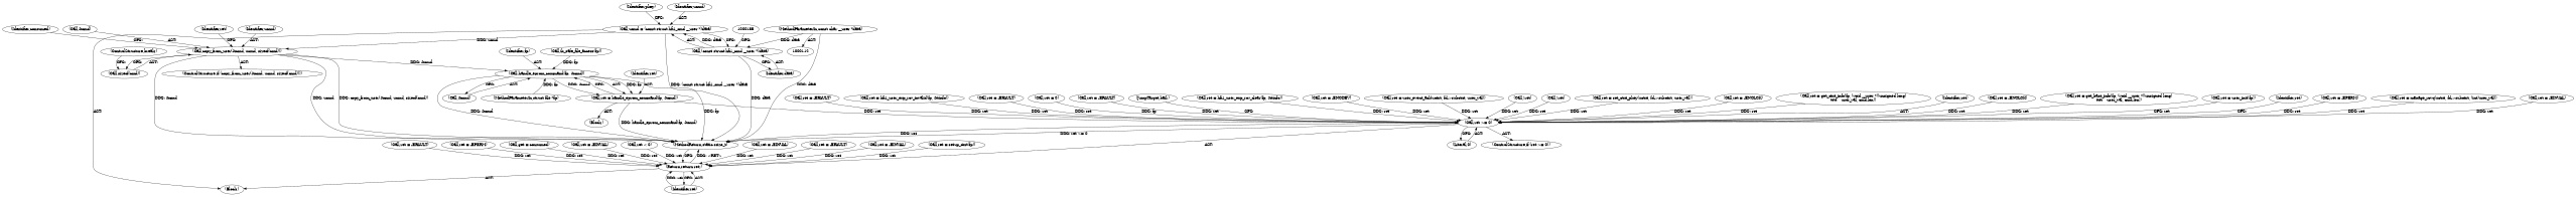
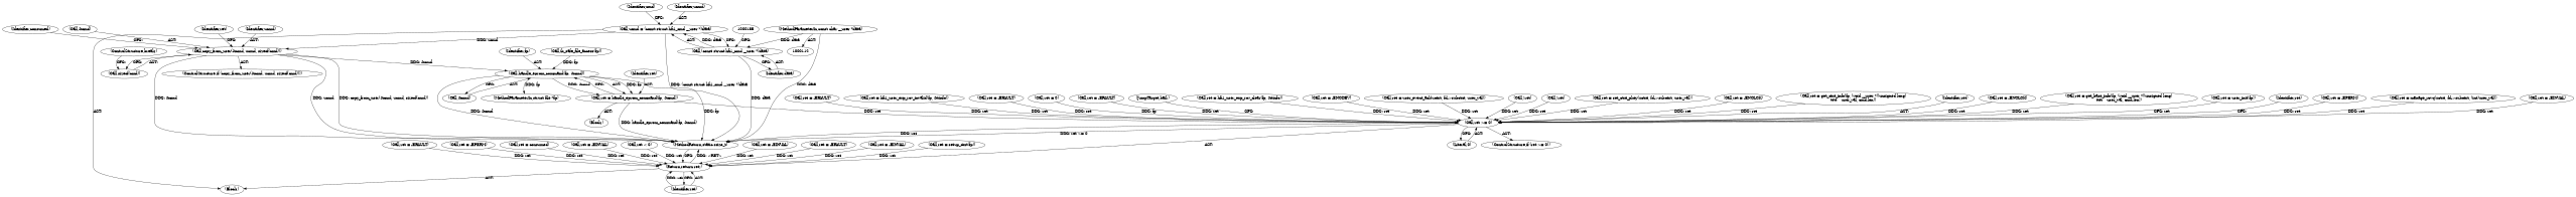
  digraph {
    n1 [label="(Call,copy_from_user(&cmd, ucmd, sizeof(cmd)))"]
    n2 [label="(Call,handle_eprom_command(fp, &cmd))"]
    n3 [label="(Call,sizeof(cmd))"]
    n4 [label="(ControlStructure,if (copy_from_user(&cmd, ucmd, sizeof(cmd))))"]
    n5 [label="(MethodReturn,static ssize_t)"]
    n6 [label="(Call,ret = handle_eprom_command(fp, &cmd))"]
    n7 [label="(Call,&cmd)"]
    n8 [label="(Return,return ret;)"]
    n9 [label="(Call,ucmd = (const struct hfi1_cmd __user *)data)"]
    n10 [label="(Call,(const struct hfi1_cmd __user *)data)"]
    n11 [label="(Block,)"]
    n12 [label="(Identifier,data)"]
    n13 [label="(MethodParameterIn,const char __user *data)"]
    1000112
    n15 [label="(Call,ret >= 0)"]
    n16 [label="(Block,)"]
    n17 [label="(Literal,0)"]
    n18 [label="(ControlStructure,if (ret >= 0))"]
    n19 [label="(Identifier,ret)"]
    n20 [label="(ControlStructure,break;)"]
    n21 [label="(Identifier,consumed)"]
    n22 [label="(Call,&cmd)"]
    n23 [label="(Call,ret = -EFAULT)"]
-   n24 [label="(Identifier,pkey)"]
+   n24 [label="(Identifier,cmd)"]
    n25 [label="(Call,ret = -ENOLCK)"]
    n26 [label="(Call,ret = -EPERM)"]
    n27 [label="(Call,ret = get_ctxt_info(fp, (void __user *)(unsigned long)\n\t\t\t\t    user_val, cmd.len))"]
    n28 [label="(Identifier,ret)"]
    n29 [label="(Call,ret = -ENOLCK)"]
    n30 [label="(Call,ret = get_base_info(fp, (void __user *)(unsigned long)\n\t\t\t\t    user_val, cmd.len))"]
    n31 [label="(Identifier,ret)"]
-   n32 [label="(Call,get = consumed)"]
+   n32 [label="(Call,ret = consumed)"]
    n33 [label="(Call,ret = user_init(fp))"]
    n34 [label="(Identifier,ret)"]
    n35 [label="(Identifier,ret)"]
    n36 [label="(MethodParameterIn,struct file *fp)"]
    n37 [label="(Call,ret = -EPERM)"]
    n38 [label="(Call,ret = manage_rcvq(uctxt, fd->subctxt, (int)user_val))"]
    n39 [label="(Call,ib_safe_file_access(fp))"]
    n40 [label="(Call,ret = -EINVAL)"]
    n41 [label="(Call,ret = -EFAULT)"]
    n42 [label="(Identifier,fp)"]
    n43 [label="(Call,ret = hfi1_user_exp_rcv_invalid(fp, &tinfo))"]
    n44 [label="(Call,ret = -EFAULT)"]
    n45 [label="(Call,ret = -EINVAL)"]
    n46 [label="(Call,ret < 0)"]
    n47 [label="(Call,ret = -EINVAL)"]
    n48 [label="(Call,ret = 0)"]
    n49 [label="(Call,ret = -EFAULT)"]
    n50 [label="(Call,ret = -EFAULT)"]
    n51 [label="(JumpTarget,bail:)"]
    n52 [label="(Call,ret = hfi1_user_exp_rcv_clear(fp, &tinfo))"]
    n53 [label="(Call,ret = -ENODEV)"]
    n54 [label="(Call,ret = user_event_ack(uctxt, fd->subctxt, user_val))"]
    n55 [label="(Call,ret = -EINVAL)"]
    n56 [label="(Call,!ret)"]
    n57 [label="(Call,!ret)"]
    n58 [label="(Identifier,ucmd)"]
    n59 [label="(Call,ret = setup_ctxt(fp))"]
    n60 [label="(Call,ret = set_ctxt_pkey(uctxt, fd->subctxt, user_val))"]
    n61 [label="(Identifier,ucmd)"]
    1000185
    n1 -> n2 [label="DDG: &cmd"]
    n1 -> n3 [label="CFG: "]
    n1 -> n4 [label="AST: "]
    n1 -> n5 [label="DDG: copy_from_user(&cmd, ucmd, sizeof(cmd))"]
    n1 -> n5 [label="DDG: &cmd"]
    n1 -> n5 [label="DDG: ucmd"]
    n2 -> n5 [label="DDG: fp"]
    n2 -> n5 [label="DDG: &cmd"]
    n2 -> n6 [label="AST: "]
    n2 -> n6 [label="DDG: fp"]
    n2 -> n6 [label="DDG: &cmd"]
    n2 -> n7 [label="CFG: "]
    n3 -> n1 [label="AST: "]
    n5 -> n8 [label="CFG: "]
    n6 -> n2 [label="CFG: "]
    n6 -> n5 [label="DDG: handle_eprom_command(fp, &cmd)"]
    n6 -> n15 [label="DDG: ret"]
    n6 -> n16 [label="AST: "]
    n7 -> n2 [label="AST: "]
    n8 -> n5 [label="DDG: <RET>"]
    n8 -> n11 [label="AST: "]
    n8 -> n19 [label="CFG: "]
    n9 -> n1 [label="DDG: ucmd"]
    n9 -> n5 [label="DDG: (const struct hfi1_cmd __user *)data"]
    n9 -> n10 [label="CFG: "]
    n9 -> n11 [label="AST: "]
    n10 -> n5 [label="DDG: data"]
    n10 -> n9 [label="AST: "]
    n10 -> n9 [label="DDG: data"]
    n10 -> n12 [label="CFG: "]
    n12 -> n10 [label="AST: "]
    n13 -> n5 [label="DDG: data"]
    n13 -> n10 [label="DDG: data"]
    n13 -> 1000112 [label="AST: "]
    n15 -> n5 [label="DDG: ret >= 0"]
    n15 -> n5 [label="DDG: ret"]
    n15 -> n8 [label="AST: "]
    n15 -> n17 [label="CFG: "]
    n15 -> n18 [label="AST: "]
    n17 -> n15 [label="AST: "]
    n19 -> n8 [label="AST: "]
    n19 -> n8 [label="DDG: ret"]
    n20 -> n3 [label="CFG: "]
    n21 -> n1 [label="CFG: "]
    n22 -> n1 [label="AST: "]
    n23 -> n8 [label="DDG: ret"]
    n24 -> n9 [label="CFG: "]
    n25 -> n15 [label="DDG: ret"]
    n26 -> n8 [label="DDG: ret"]
    n27 -> n15 [label="DDG: ret"]
    n28 -> n15 [label="AST: "]
    n29 -> n15 [label="DDG: ret"]
    n30 -> n15 [label="DDG: ret"]
    n31 -> n1 [label="CFG: "]
    n32 -> n8 [label="DDG: ret"]
    n33 -> n15 [label="CFG: ret"]
    n34 -> n6 [label="AST: "]
    n35 -> n15 [label="CFG: "]
-   n36 -> n2 [label="DDG: fp"]
+   n2 -> n36 [label="DDG: fp"]
    n37 -> n15 [label="DDG: ret"]
    n38 -> n15 [label="DDG: ret"]
    n39 -> n2 [label="DDG: fp"]
    n40 -> n15 [label="DDG: ret"]
    n41 -> n15 [label="DDG: ret"]
    n42 -> n2 [label="AST: "]
    n43 -> n15 [label="DDG: ret"]
    n44 -> n15 [label="DDG: ret"]
    n45 -> n8 [label="DDG: ret"]
    n46 -> n8 [label="DDG: ret"]
    n47 -> n8 [label="DDG: ret"]
    n48 -> n15 [label="DDG: fp"]
    n49 -> n15 [label="DDG: ret"]
    n50 -> n8 [label="DDG: ret"]
    n51 -> n15 [label="CFG: "]
    n52 -> n15 [label="DDG: ret"]
    n53 -> n15 [label="DDG: ret"]
    n54 -> n15 [label="DDG: ret"]
    n55 -> n8 [label="DDG: ret"]
    n56 -> n15 [label="DDG: ret"]
    n57 -> n15 [label="DDG: ret"]
    n58 -> n1 [label="AST: "]
    n59 -> n8 [label="DDG: ret"]
    n60 -> n15 [label="DDG: ret"]
    n61 -> n9 [label="AST: "]
    1000185 -> n10 [label="CFG: "]
  }
